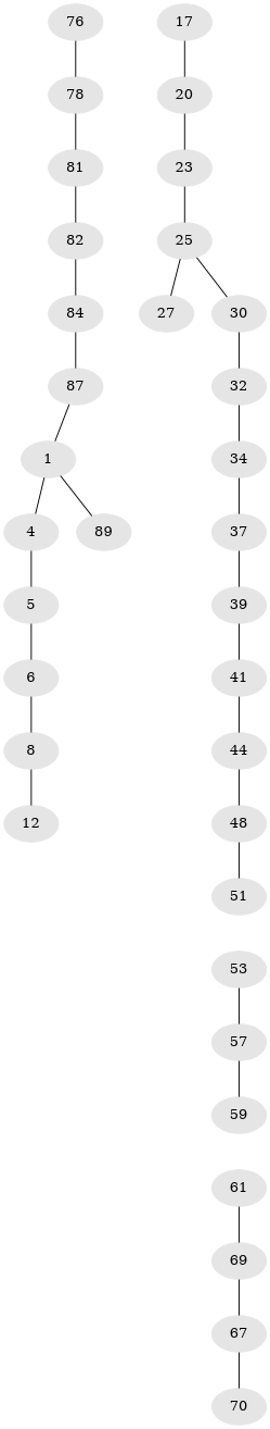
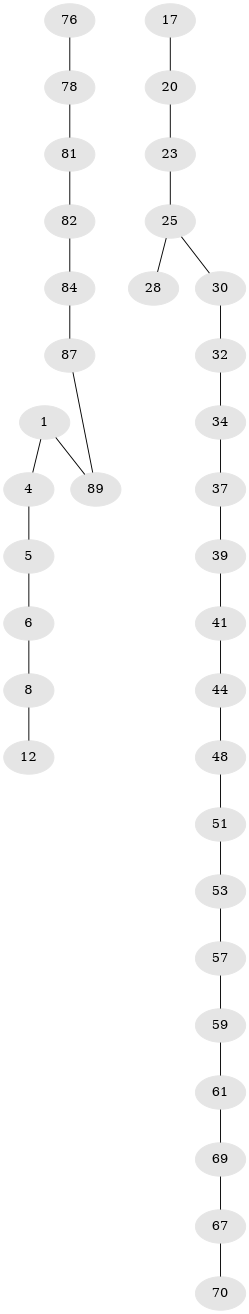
  graph {
    fontname="DejaVu Serif"
    node [color=gray90 fontname="DejaVu Serif" style=filled]
    edge [fontname="DejaVu Serif"]
    1 [super="+2+90"]
    4
    89
    5
    6 [super="+7"]
    8 [super="+9"]
    12 [super="+13"]
    17 [super="+18"]
    20 [super="+21"]
    23 [super="+24"]
    25 [super="+26"]
-   27 [super="+28"]
+   27 [super="+28" label=28]
    30 [super="+31"]
    32 [super="+33"]
    34 [super="+35"]
    37 [super="+38"]
    39 [super="+40"]
    41 [super="+42"]
    44 [super="+45"]
    48 [super="+49"]
    51 [super="+52"]
    53 [super="+54"]
    57 [super="+58"]
    59 [super="+60"]
    61 [super="+62"]
    n26 [label=69 super="+66"]
    67 [super="+68"]
    70 [super="+71"]
    76 [super="+77"]
    78 [super="+79"]
    81
    82 [super="+83"]
    84 [super="+85"]
    87 [super="+88"]
    1 -- 4
    1 -- 89
    4 -- 5
    5 -- 6
    6 -- 8
    8 -- 12
    17 -- 20
    20 -- 23
    23 -- 25
    25 -- 27
    25 -- 30
    30 -- 32
    32 -- 34
    34 -- 37
    37 -- 39
    39 -- 41
    41 -- 44
    44 -- 48
    48 -- 51
+   51 -- 53
    53 -- 57
    57 -- 59
+   59 -- 61
    61 -- n26
    n26 -- 67
    67 -- 70
    76 -- 78
    78 -- 81
    81 -- 82
    82 -- 84
    84 -- 87
-   87 -- 1
+   87 -- 89
  }
